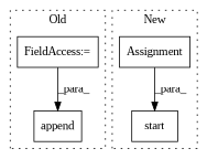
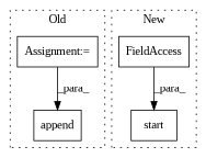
  digraph {
    fontname="Liberation Serif"
    node [a=32 fontname="Liberation Serif" shape=box]
    edge [fontname="Liberation Serif"]
    n1 [l="7,1" label=append s="2212,2220"]
-   n2 [a=7 l=1 label="FieldAccess:=" s=1973]
+   n2 [a=7 l=1 label="Assignment:=" s=1973]
    n3 [l=7 label=start s=2076]
-   n4 [a=22 l=21 label=Assignment s=2054]
+   n4 [a=22 l=21 label=FieldAccess s=2054]
    subgraph cluster_1 {
      label=Old
      style=dotted
      n1
      n2
    }
    subgraph cluster_2 {
      label=New
      style=dotted
      n3
      n4
    }
    n2 -> n1 [label=_para_]
    n4 -> n3 [label=_para_]
  }
